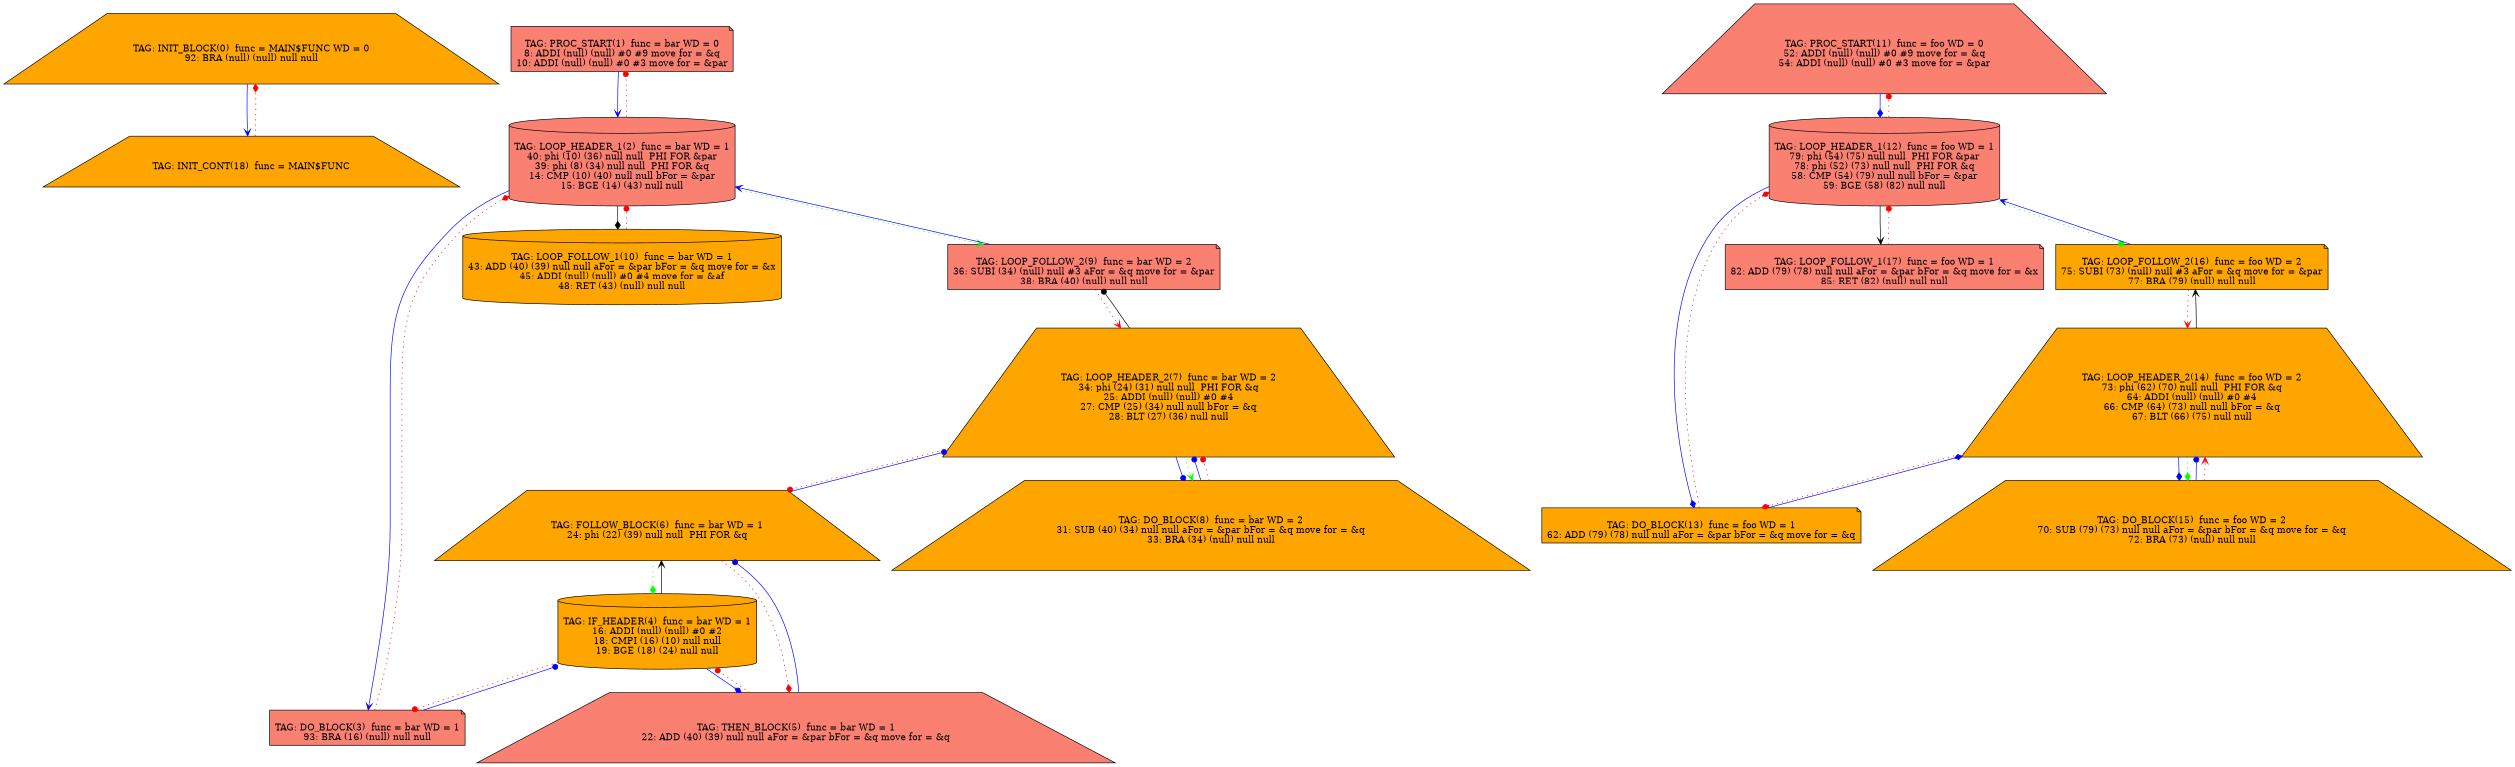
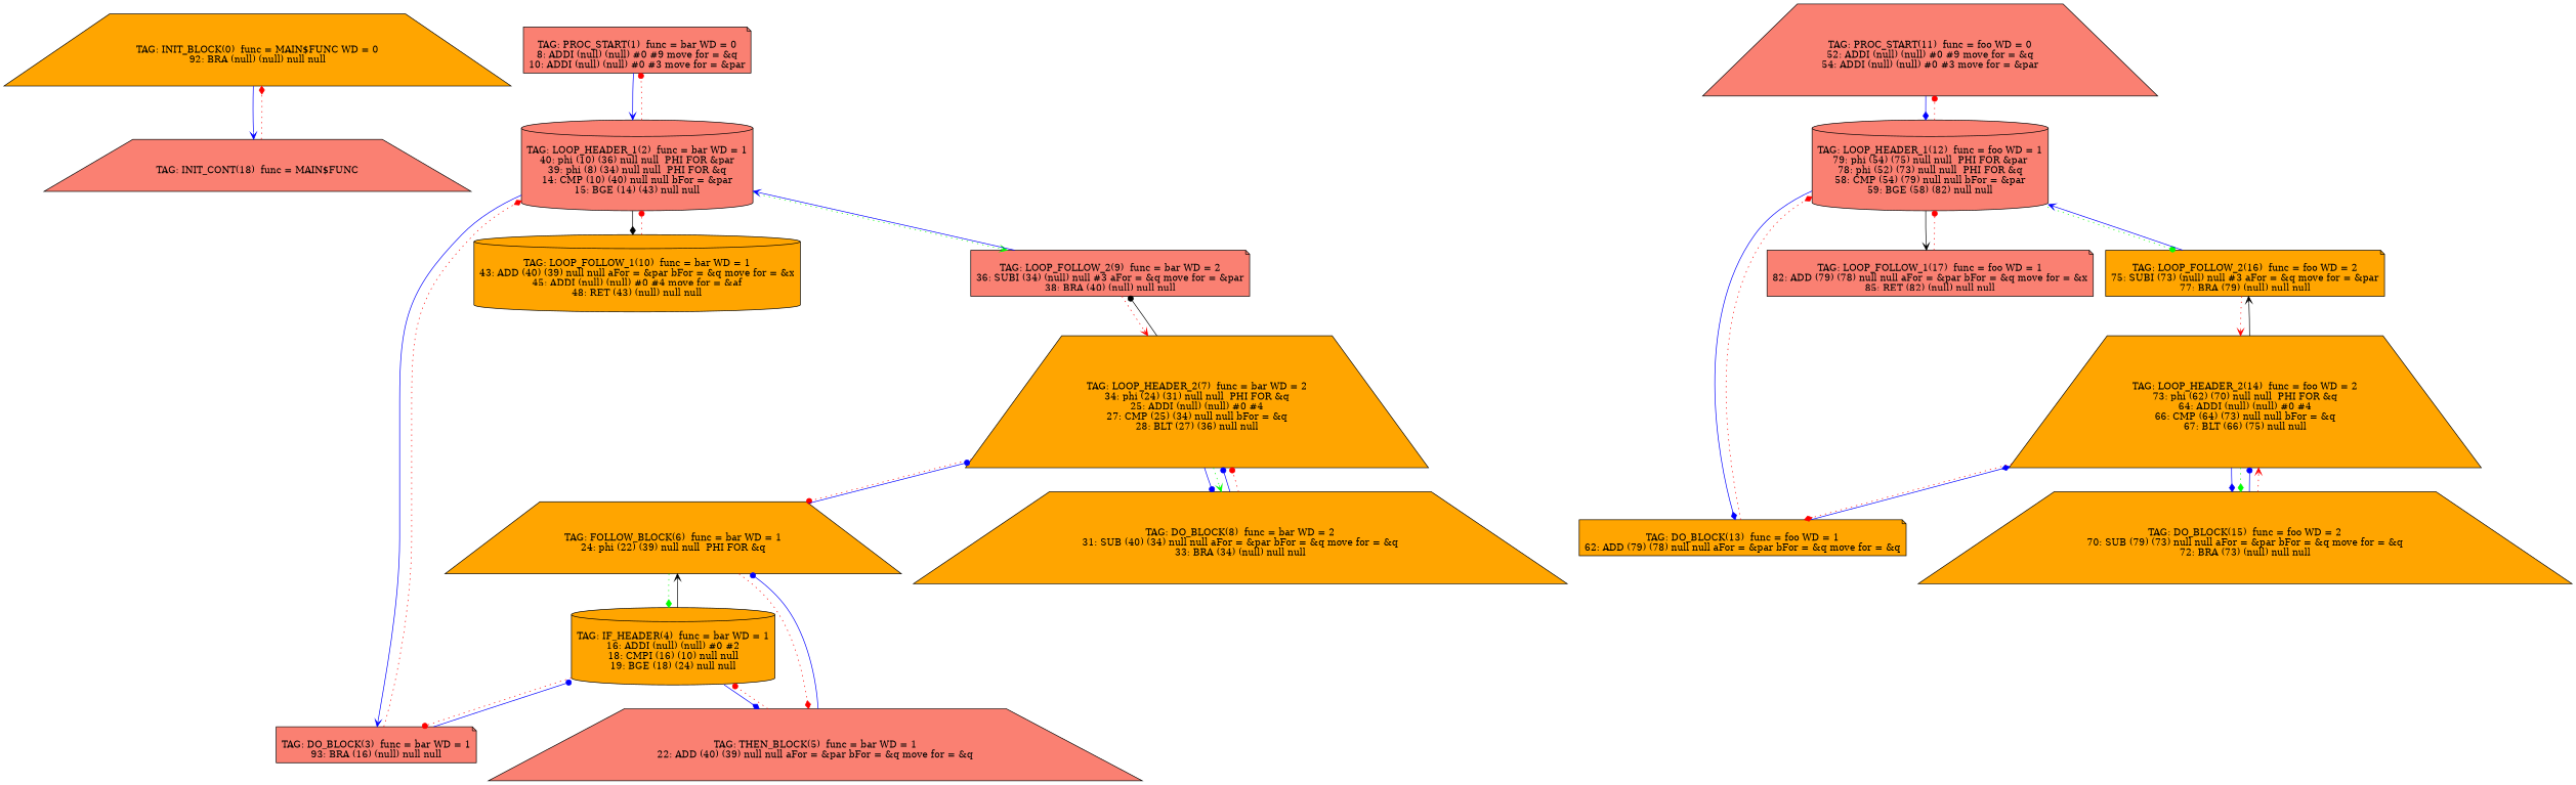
  digraph {
    node [shape=trapezium style=filled fillcolor=orange]
    edge [color=blue arrowhead=dot]
    n1 [label="\nTAG: INIT_BLOCK(0)  func = MAIN$FUNC WD = 0\n92: BRA (null) (null) null null\n"]
-   n2 [label="\nTAG: INIT_CONT(18)  func = MAIN$FUNC\n"]
+   n2 [label="\nTAG: INIT_CONT(18)  func = MAIN$FUNC\n" fillcolor=salmon]
    n3 [label="\nTAG: PROC_START(1)  func = bar WD = 0\n8: ADDI (null) (null) #0 #9 move for = &q\n10: ADDI (null) (null) #0 #3 move for = &par\n" shape=note fillcolor=salmon]
    n4 [label="\nTAG: LOOP_HEADER_1(2)  func = bar WD = 1\n40: phi (10) (36) null null  PHI FOR &par\n39: phi (8) (34) null null  PHI FOR &q\n14: CMP (10) (40) null null bFor = &par\n15: BGE (14) (43) null null\n" shape=cylinder fillcolor=salmon]
    n5 [label="\nTAG: DO_BLOCK(3)  func = bar WD = 1\n93: BRA (16) (null) null null\n" shape=note fillcolor=salmon]
    n6 [label="\nTAG: LOOP_FOLLOW_1(10)  func = bar WD = 1\n43: ADD (40) (39) null null aFor = &par bFor = &q move for = &x\n45: ADDI (null) (null) #0 #4 move for = &af\n48: RET (43) (null) null null\n" shape=cylinder]
    n7 [label="\nTAG: LOOP_FOLLOW_2(9)  func = bar WD = 2\n36: SUBI (34) (null) null #3 aFor = &q move for = &par\n38: BRA (40) (null) null null\n" shape=note fillcolor=salmon]
    n8 [label="\nTAG: IF_HEADER(4)  func = bar WD = 1\n16: ADDI (null) (null) #0 #2\n18: CMPI (16) (10) null null\n19: BGE (18) (24) null null\n" shape=cylinder]
    n9 [label="\nTAG: LOOP_HEADER_2(7)  func = bar WD = 2\n34: phi (24) (31) null null  PHI FOR &q\n25: ADDI (null) (null) #0 #4\n27: CMP (25) (34) null null bFor = &q\n28: BLT (27) (36) null null\n"]
    n10 [label="\nTAG: THEN_BLOCK(5)  func = bar WD = 1\n22: ADD (40) (39) null null aFor = &par bFor = &q move for = &q\n" fillcolor=salmon]
    n11 [label="\nTAG: FOLLOW_BLOCK(6)  func = bar WD = 1\n24: phi (22) (39) null null  PHI FOR &q\n"]
    n12 [label="\nTAG: DO_BLOCK(8)  func = bar WD = 2\n31: SUB (40) (34) null null aFor = &par bFor = &q move for = &q\n33: BRA (34) (null) null null\n"]
    n13 [label="\nTAG: PROC_START(11)  func = foo WD = 0\n52: ADDI (null) (null) #0 #9 move for = &q\n54: ADDI (null) (null) #0 #3 move for = &par\n" fillcolor=salmon]
    n14 [label="\nTAG: LOOP_HEADER_1(12)  func = foo WD = 1\n79: phi (54) (75) null null  PHI FOR &par\n78: phi (52) (73) null null  PHI FOR &q\n58: CMP (54) (79) null null bFor = &par\n59: BGE (58) (82) null null\n" shape=cylinder fillcolor=salmon]
    n15 [label="\nTAG: DO_BLOCK(13)  func = foo WD = 1\n62: ADD (79) (78) null null aFor = &par bFor = &q move for = &q\n" shape=note]
    n16 [label="\nTAG: LOOP_FOLLOW_1(17)  func = foo WD = 1\n82: ADD (79) (78) null null aFor = &par bFor = &q move for = &x\n85: RET (82) (null) null null\n" shape=note fillcolor=salmon]
    n17 [label="\nTAG: LOOP_FOLLOW_2(16)  func = foo WD = 2\n75: SUBI (73) (null) null #3 aFor = &q move for = &par\n77: BRA (79) (null) null null\n" shape=note]
    n18 [label="\nTAG: LOOP_HEADER_2(14)  func = foo WD = 2\n73: phi (62) (70) null null  PHI FOR &q\n64: ADDI (null) (null) #0 #4\n66: CMP (64) (73) null null bFor = &q\n67: BLT (66) (75) null null\n"]
    n19 [label="\nTAG: DO_BLOCK(15)  func = foo WD = 2\n70: SUB (79) (73) null null aFor = &par bFor = &q move for = &q\n72: BRA (73) (null) null null\n"]
    n1 -> n2 [arrowhead=vee]
    n2 -> n1 [color=red style=dotted arrowhead=diamond]
    n3 -> n4 [arrowhead=vee]
    n4 -> n3 [color=red style=dotted]
    n4 -> n5 [arrowhead=vee]
    n4 -> n6 [color=black arrowhead=diamond]
    n4 -> n7 [color=green style=dotted arrowhead=vee]
    n5 -> n4 [color=red style=dotted arrowhead=diamond]
    n5 -> n8
    n6 -> n4 [color=red style=dotted]
    n7 -> n4 [arrowhead=vee]
    n7 -> n9 [color=red style=dotted arrowhead=vee]
    n8 -> n5 [color=red style=dotted]
    n8 -> n10 [arrowhead=diamond]
    n8 -> n11 [color=black arrowhead=vee]
    n9 -> n7 [color=black]
    n9 -> n11 [color=red style=dotted]
    n9 -> n12
    n9 -> n12 [color=green style=dotted arrowhead=vee]
    n10 -> n8 [color=red style=dotted]
    n10 -> n11
    n11 -> n8 [color=green style=dotted arrowhead=diamond]
    n11 -> n9
    n11 -> n10 [color=red style=dotted arrowhead=diamond]
    n12 -> n9
    n12 -> n9 [color=red style=dotted]
    n13 -> n14 [arrowhead=diamond]
    n14 -> n13 [color=red style=dotted]
    n14 -> n15 [arrowhead=diamond]
    n14 -> n16 [color=black arrowhead=vee]
    n14 -> n17 [color=green style=dotted]
    n15 -> n14 [color=red style=dotted arrowhead=diamond]
    n15 -> n18 [arrowhead=diamond]
    n16 -> n14 [color=red style=dotted]
    n17 -> n14 [arrowhead=vee]
    n17 -> n18 [color=red style=dotted arrowhead=vee]
    n18 -> n15 [color=red style=dotted arrowhead=diamond]
    n18 -> n17 [color=black arrowhead=vee]
    n18 -> n19 [arrowhead=diamond]
    n18 -> n19 [color=green style=dotted arrowhead=diamond]
    n19 -> n18
    n19 -> n18 [color=red style=dotted arrowhead=vee]
  }
